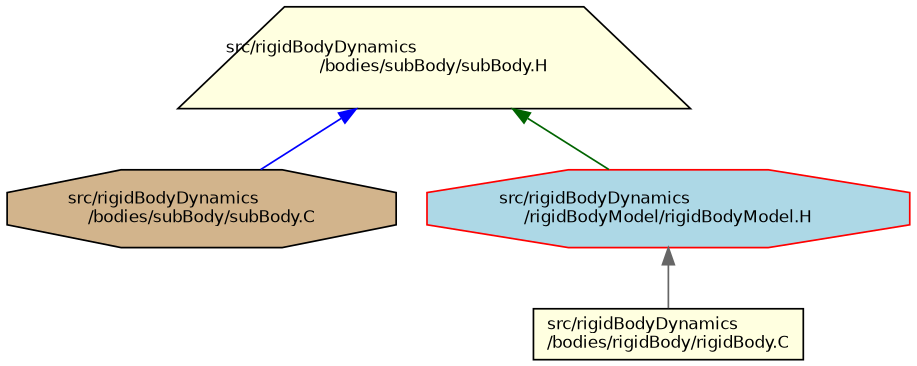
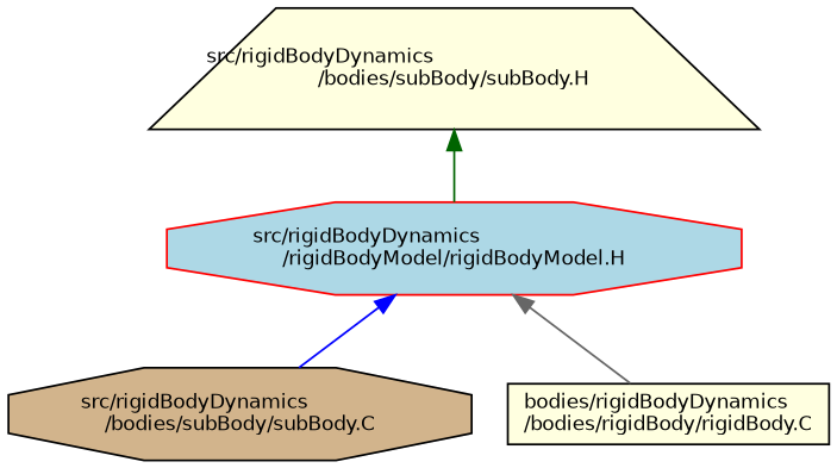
  digraph {
    node [color=black fillcolor=lightyellow fontname=Helvetica fontsize=10 shape=octagon style=filled]
    edge [dir=back fontname=Helvetica fontsize=10 labelfontname=Helvetica labelfontsize=10 style=solid]
    n1 [fontcolor=black height=0.2 label="src/rigidBodyDynamics\l/bodies/subBody/subBody.H" shape=trapezium width=0.4]
    n2 [fillcolor=tan height=0.2 label="src/rigidBodyDynamics\l/bodies/subBody/subBody.C" width=0.4]
    n3 [color=red fillcolor=lightblue height=0.2 label="src/rigidBodyDynamics\l/rigidBodyModel/rigidBodyModel.H" width=0.4]
-   n4 [height=0.2 label="src/rigidBodyDynamics\l/bodies/rigidBody/rigidBody.C" shape=box width=0.4]
-   n1 -> n2 [color=blue]
+   n4 [height=0.2 label="bodies/rigidBodyDynamics\l/bodies/rigidBody/rigidBody.C" shape=box width=0.4]
+   n3 -> n2 [color=blue]
    n1 -> n3 [color=darkgreen]
    n3 -> n4 [color=gray40]
  }
